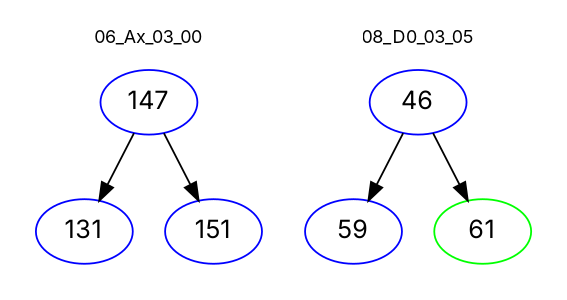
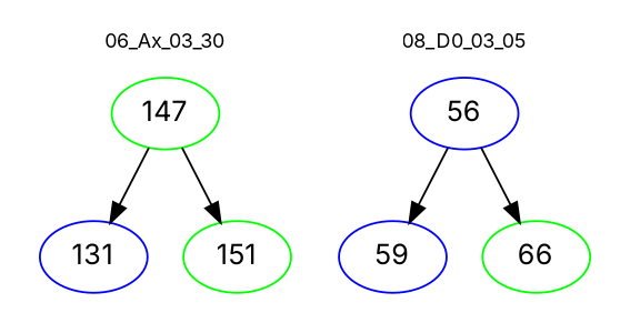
  digraph {
    fontname=Inter
    node [color=blue fontname=Inter]
    edge [color=black fontname=Inter]
-   n1 [label=147]
+   n1 [color=green label=147]
    n2 [label=131]
-   n3 [label=151]
-   n4 [label=46]
+   n3 [color=green label=151]
+   n4 [label=56]
    n5 [label=59]
-   n6 [color=green label=61]
+   n6 [color=green label=66]
    subgraph cluster_1 {
      color=white
      fontsize=10
-     label="06_Ax_03_00"
+     label="06_Ax_03_30"
      n1
      n2
      n3
    }
    subgraph cluster_2 {
      color=white
      fontsize=10
      label="08_D0_03_05"
      n4
      n5
      n6
    }
    n1 -> n2
    n1 -> n3
    n4 -> n5
    n4 -> n6
  }
